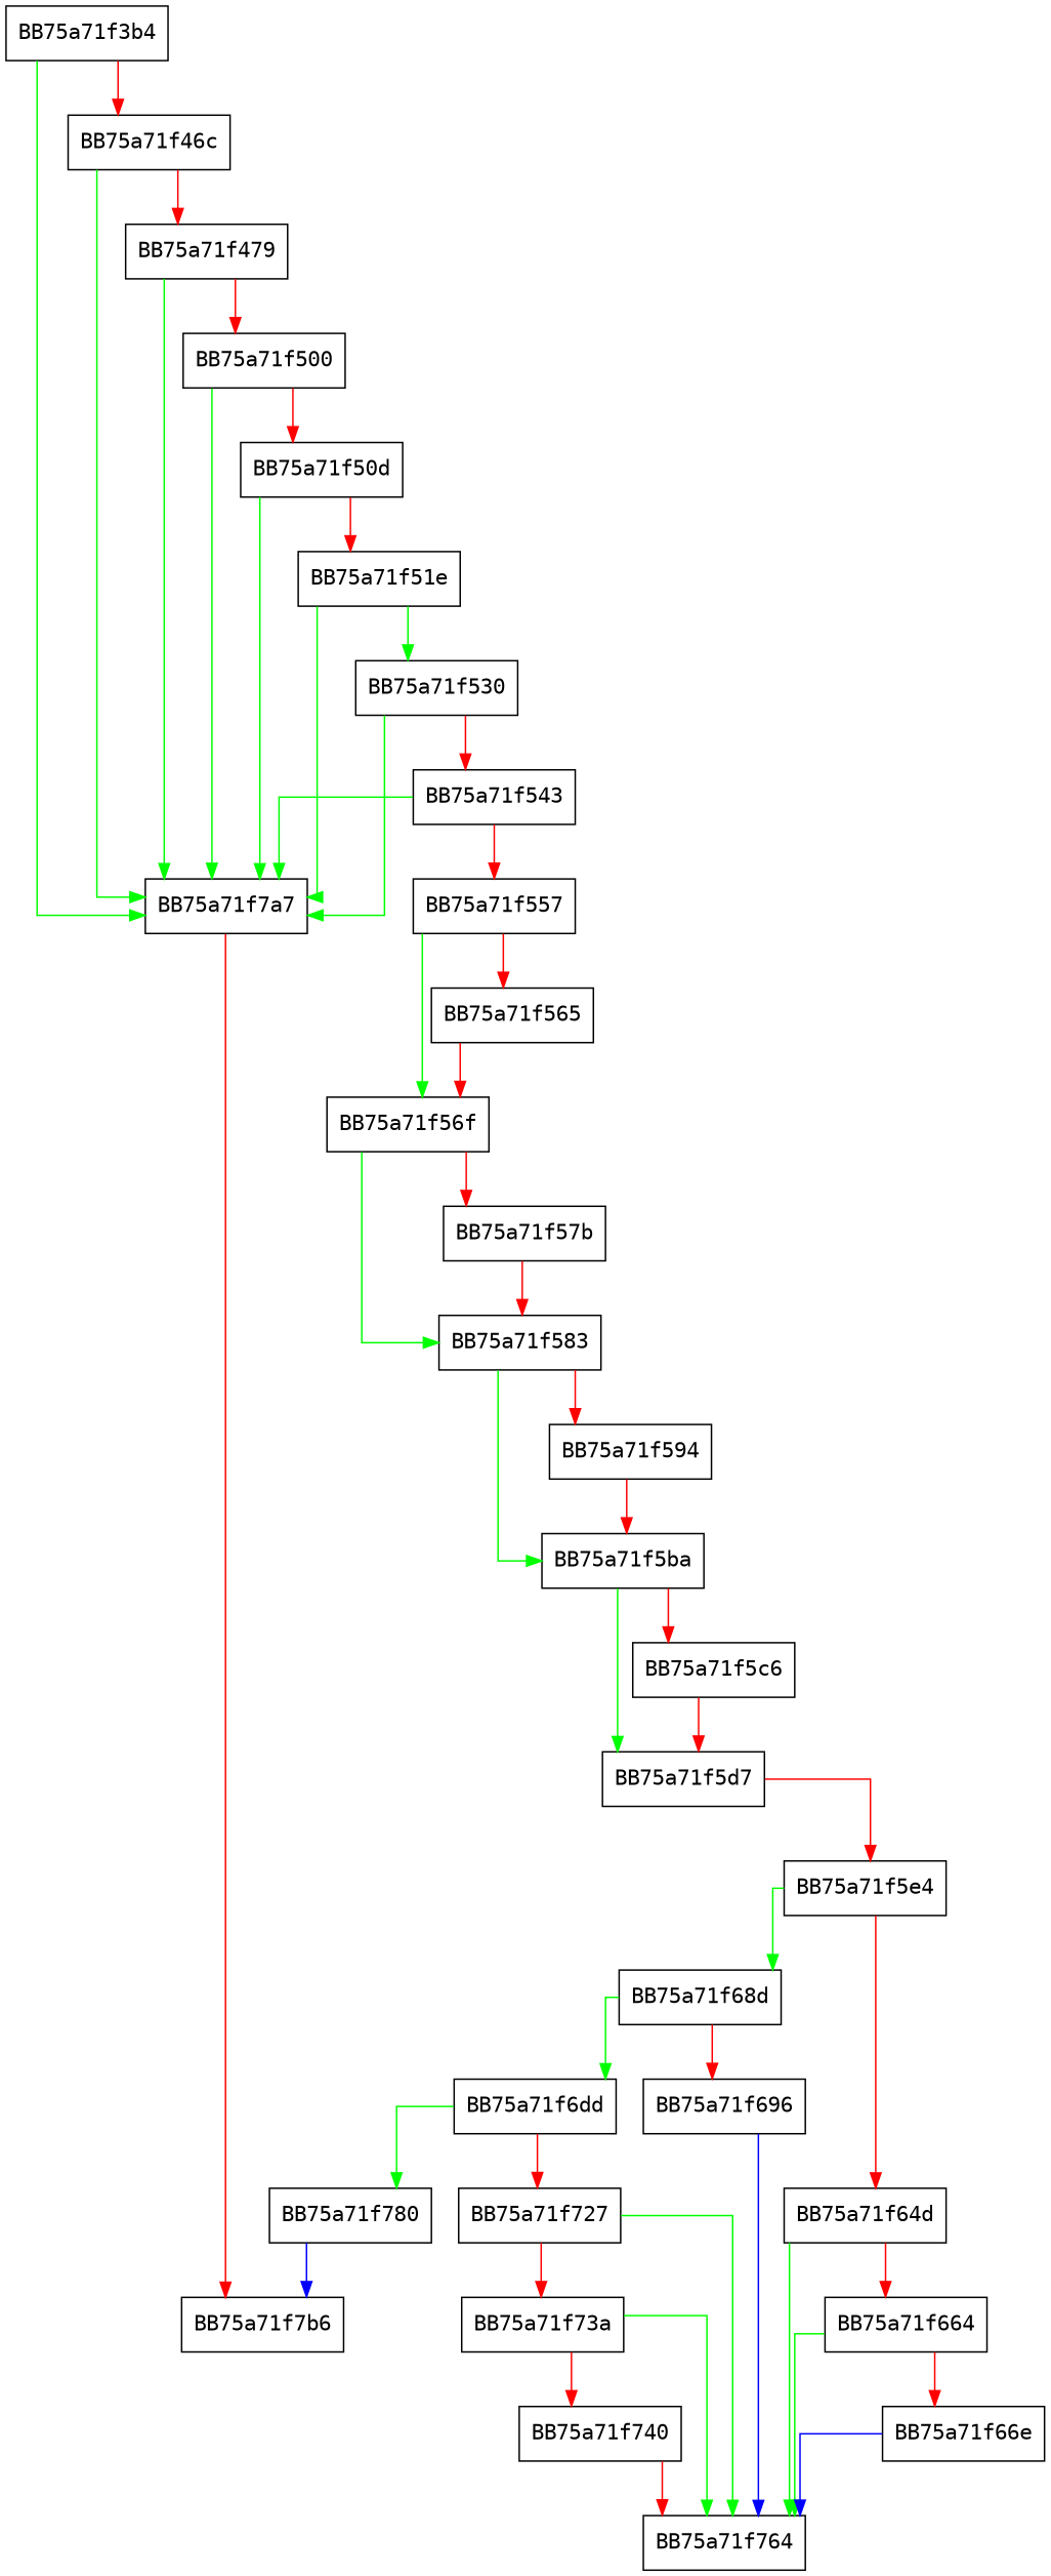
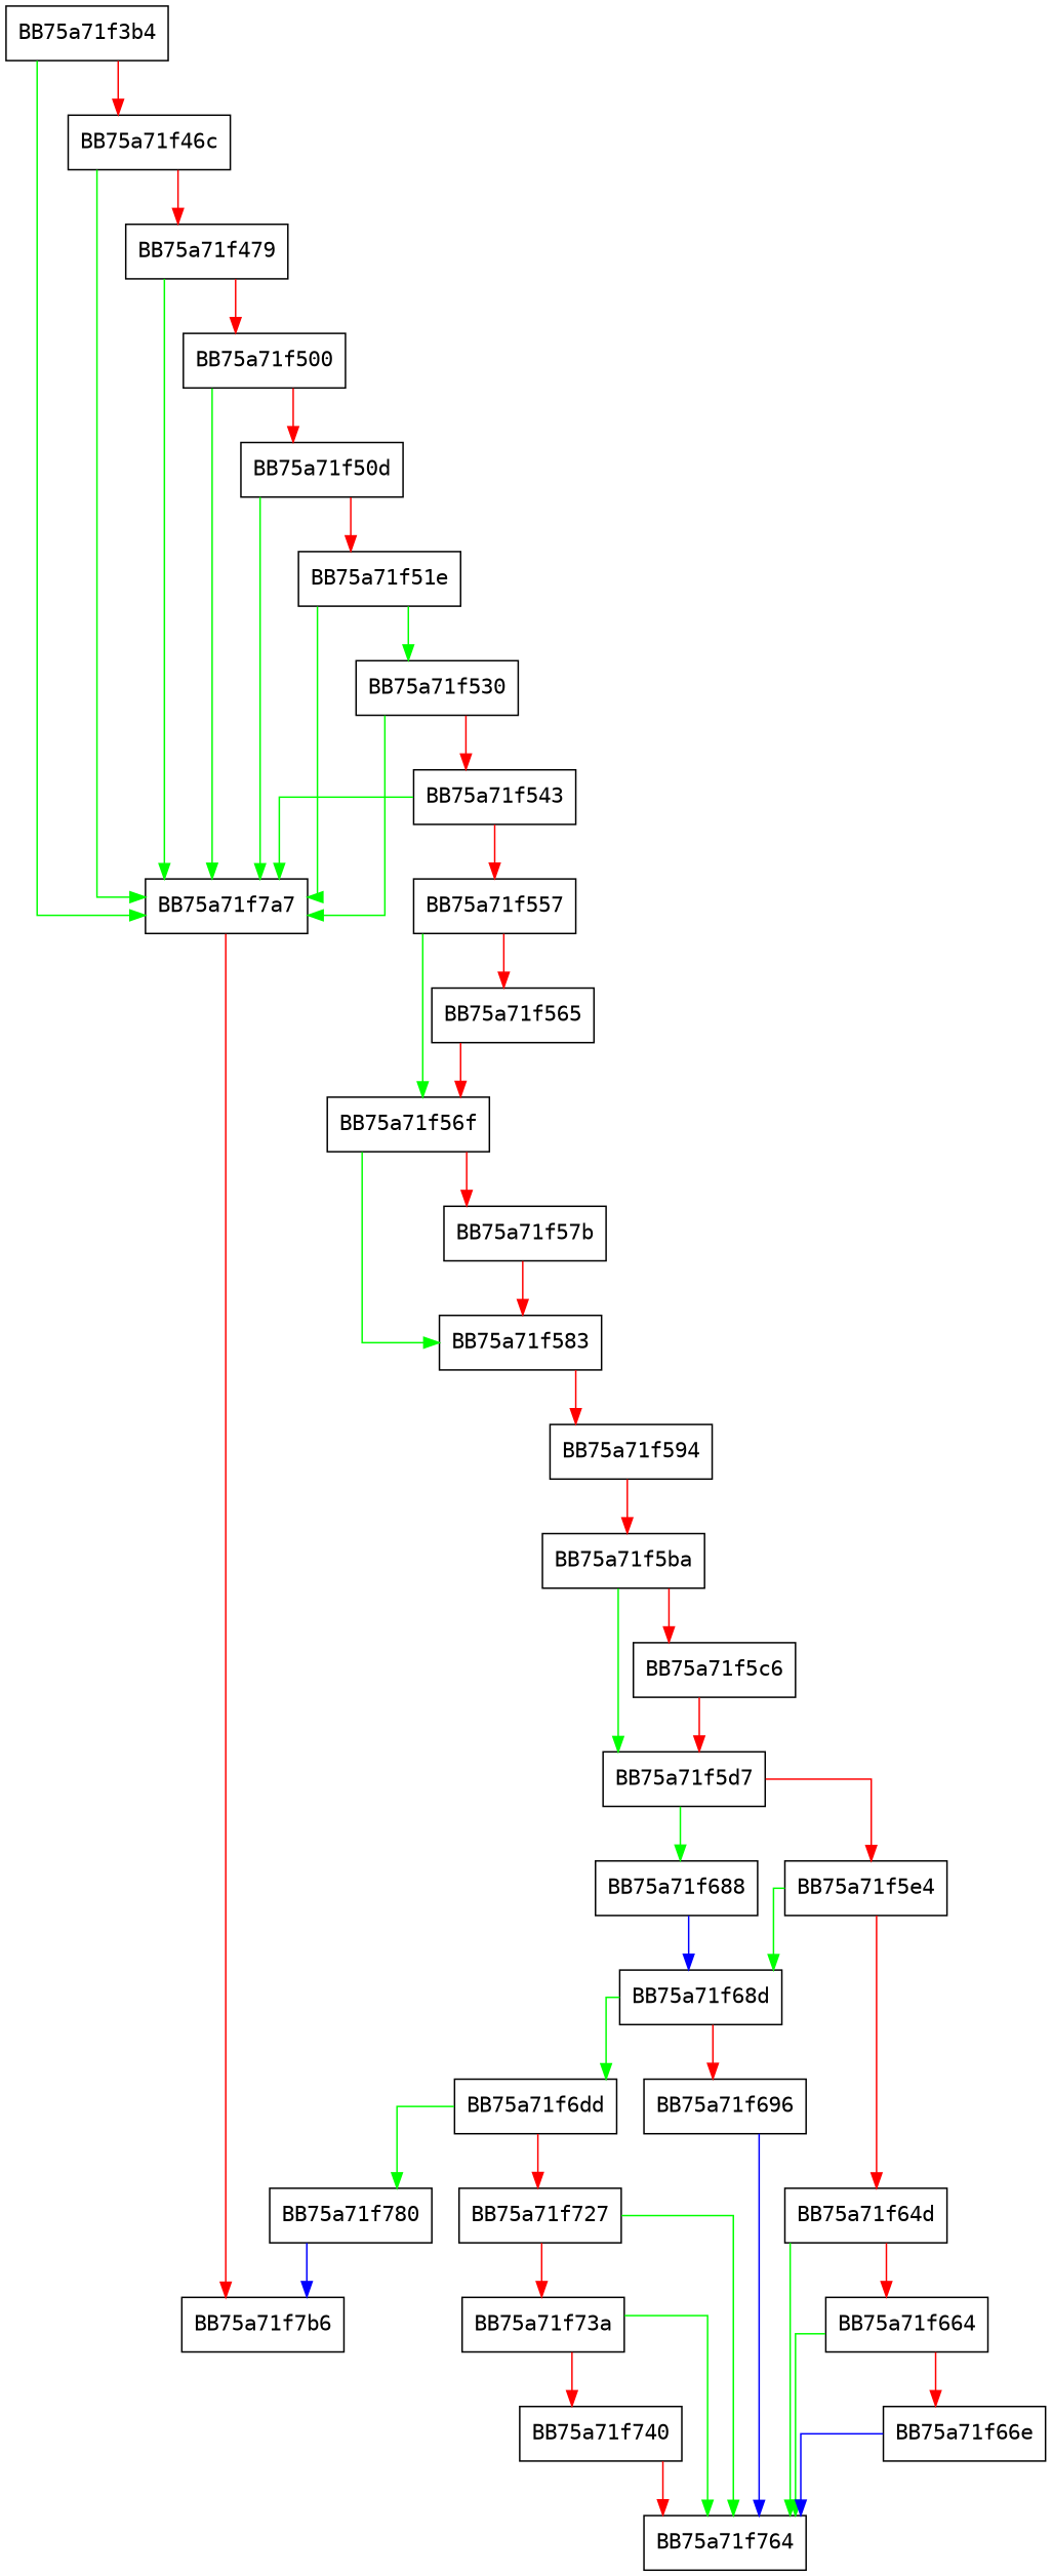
  digraph {
    fontname="DejaVu Sans Mono"
    splines=ortho
    node [fontname="DejaVu Sans Mono" shape=box]
    edge [color=red fontname="DejaVu Sans Mono"]
    BB75a71f3b4
    BB75a71f7a7
    BB75a71f46c
    BB75a71f7b6
    BB75a71f479
    BB75a71f500
    BB75a71f50d
    BB75a71f51e
    BB75a71f530
    BB75a71f543
    BB75a71f557
    BB75a71f56f
    BB75a71f565
    BB75a71f583
    BB75a71f57b
    BB75a71f5ba
    BB75a71f594
    BB75a71f5d7
    BB75a71f5c6
+   BB75a71f688
    BB75a71f5e4
    BB75a71f68d
    BB75a71f64d
    BB75a71f6dd
    BB75a71f696
    BB75a71f764
    BB75a71f664
    BB75a71f780
    BB75a71f727
    BB75a71f66e
    BB75a71f73a
    BB75a71f740
    BB75a71f3b4 -> BB75a71f7a7 [color=green]
    BB75a71f3b4 -> BB75a71f46c
    BB75a71f7a7 -> BB75a71f7b6
    BB75a71f46c -> BB75a71f7a7 [color=green]
    BB75a71f46c -> BB75a71f479
    BB75a71f479 -> BB75a71f7a7 [color=green]
    BB75a71f479 -> BB75a71f500
    BB75a71f500 -> BB75a71f7a7 [color=green]
    BB75a71f500 -> BB75a71f50d
    BB75a71f50d -> BB75a71f7a7 [color=green]
    BB75a71f50d -> BB75a71f51e
    BB75a71f51e -> BB75a71f7a7 [color=green]
    BB75a71f51e -> BB75a71f530 [color=green]
    BB75a71f530 -> BB75a71f7a7 [color=green]
    BB75a71f530 -> BB75a71f543
    BB75a71f543 -> BB75a71f7a7 [color=green]
    BB75a71f543 -> BB75a71f557
    BB75a71f557 -> BB75a71f56f [color=green]
    BB75a71f557 -> BB75a71f565
    BB75a71f56f -> BB75a71f583 [color=green]
    BB75a71f56f -> BB75a71f57b
    BB75a71f565 -> BB75a71f56f
-   BB75a71f583 -> BB75a71f5ba [color=green]
    BB75a71f583 -> BB75a71f594
    BB75a71f57b -> BB75a71f583
    BB75a71f5ba -> BB75a71f5d7 [color=green]
    BB75a71f5ba -> BB75a71f5c6
    BB75a71f594 -> BB75a71f5ba
+   BB75a71f5d7 -> BB75a71f688 [color=green]
    BB75a71f5d7 -> BB75a71f5e4
    BB75a71f5c6 -> BB75a71f5d7
+   BB75a71f688 -> BB75a71f68d [color=blue]
    BB75a71f5e4 -> BB75a71f68d [color=green]
    BB75a71f5e4 -> BB75a71f64d
    BB75a71f68d -> BB75a71f6dd [color=green]
    BB75a71f68d -> BB75a71f696
    BB75a71f64d -> BB75a71f764 [color=green]
    BB75a71f64d -> BB75a71f664
    BB75a71f6dd -> BB75a71f780 [color=green]
    BB75a71f6dd -> BB75a71f727
    BB75a71f696 -> BB75a71f764 [color=blue]
    BB75a71f664 -> BB75a71f764 [color=green]
    BB75a71f664 -> BB75a71f66e
    BB75a71f780 -> BB75a71f7b6 [color=blue]
    BB75a71f727 -> BB75a71f764 [color=green]
    BB75a71f727 -> BB75a71f73a
    BB75a71f66e -> BB75a71f764 [color=blue]
    BB75a71f73a -> BB75a71f764 [color=green]
    BB75a71f73a -> BB75a71f740
    BB75a71f740 -> BB75a71f764
  }
